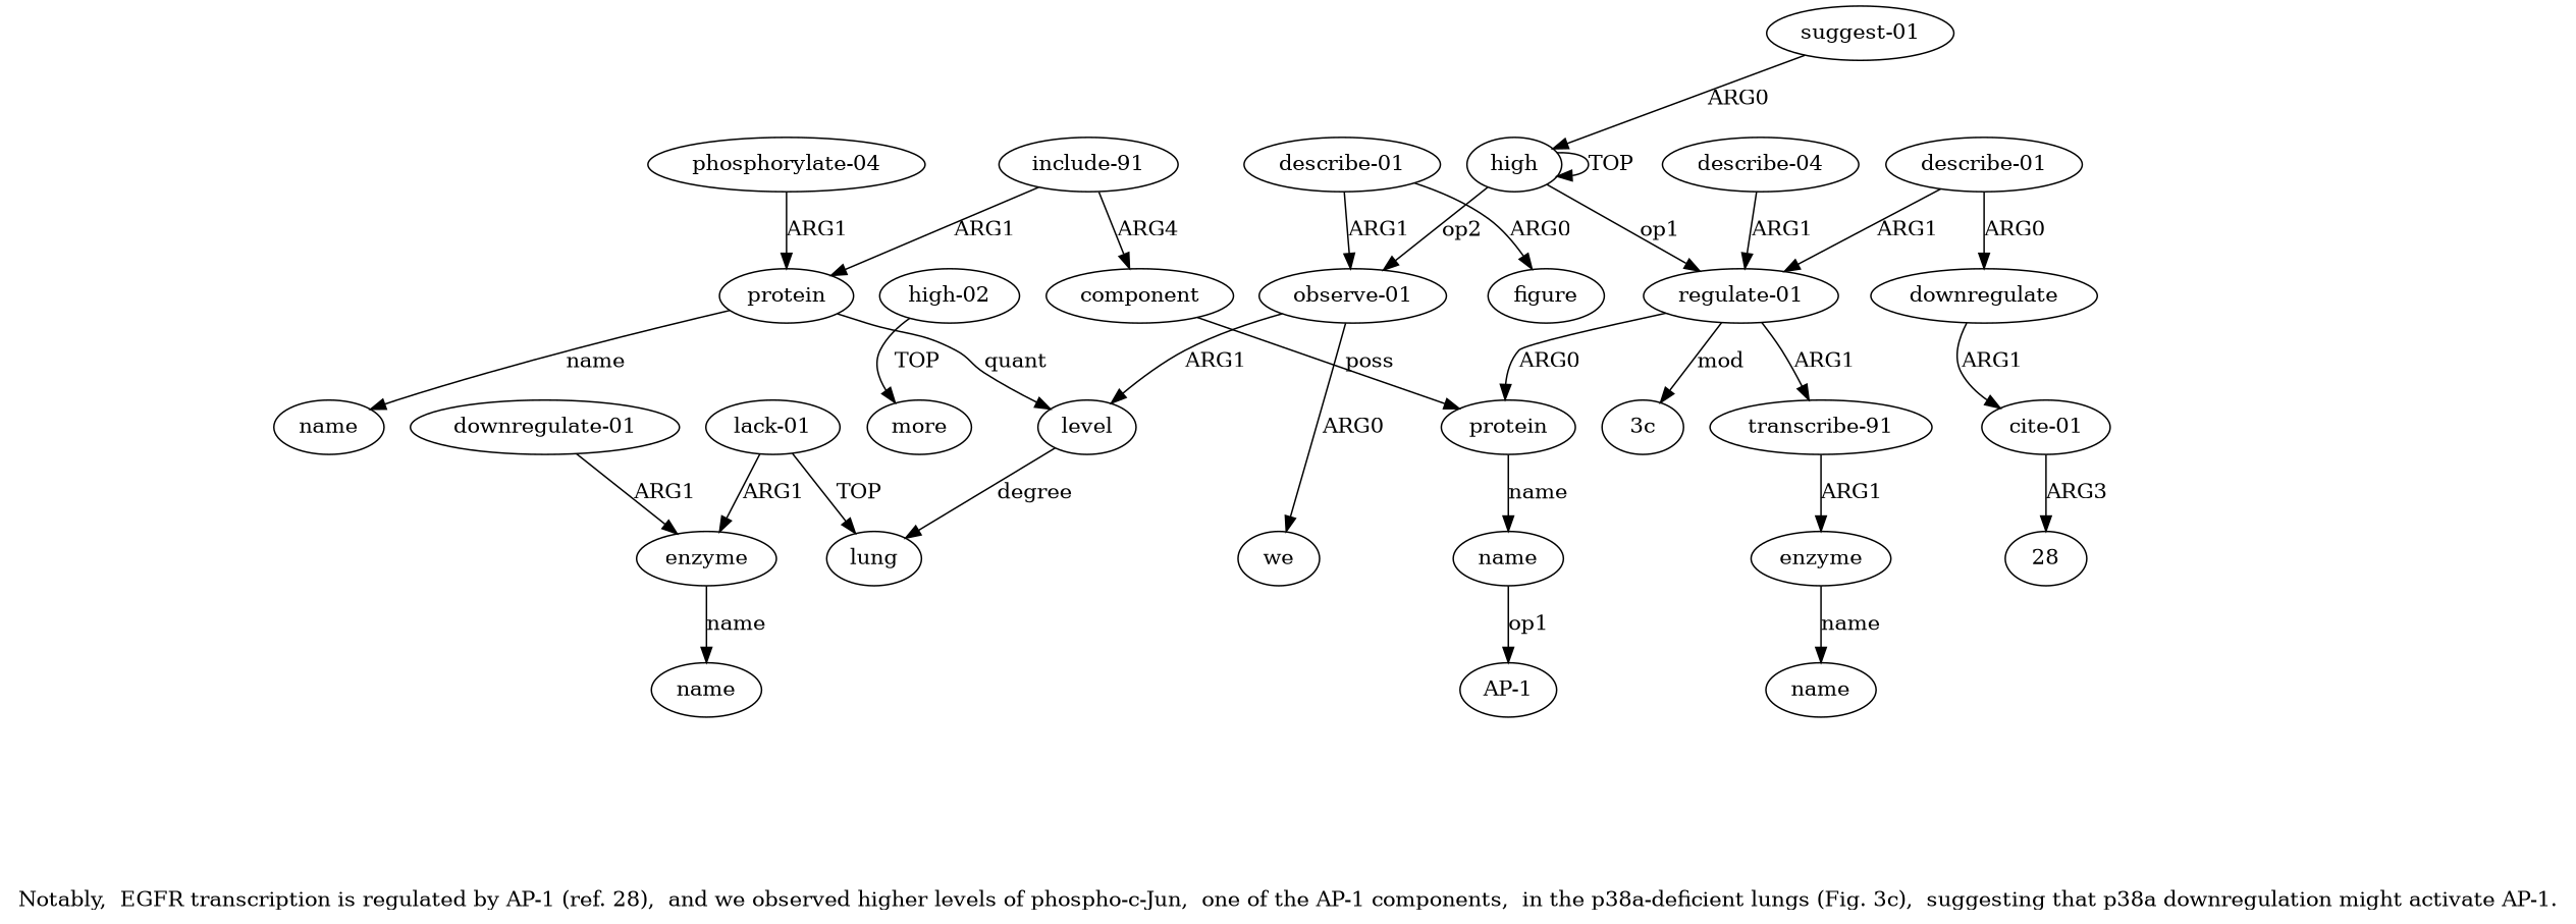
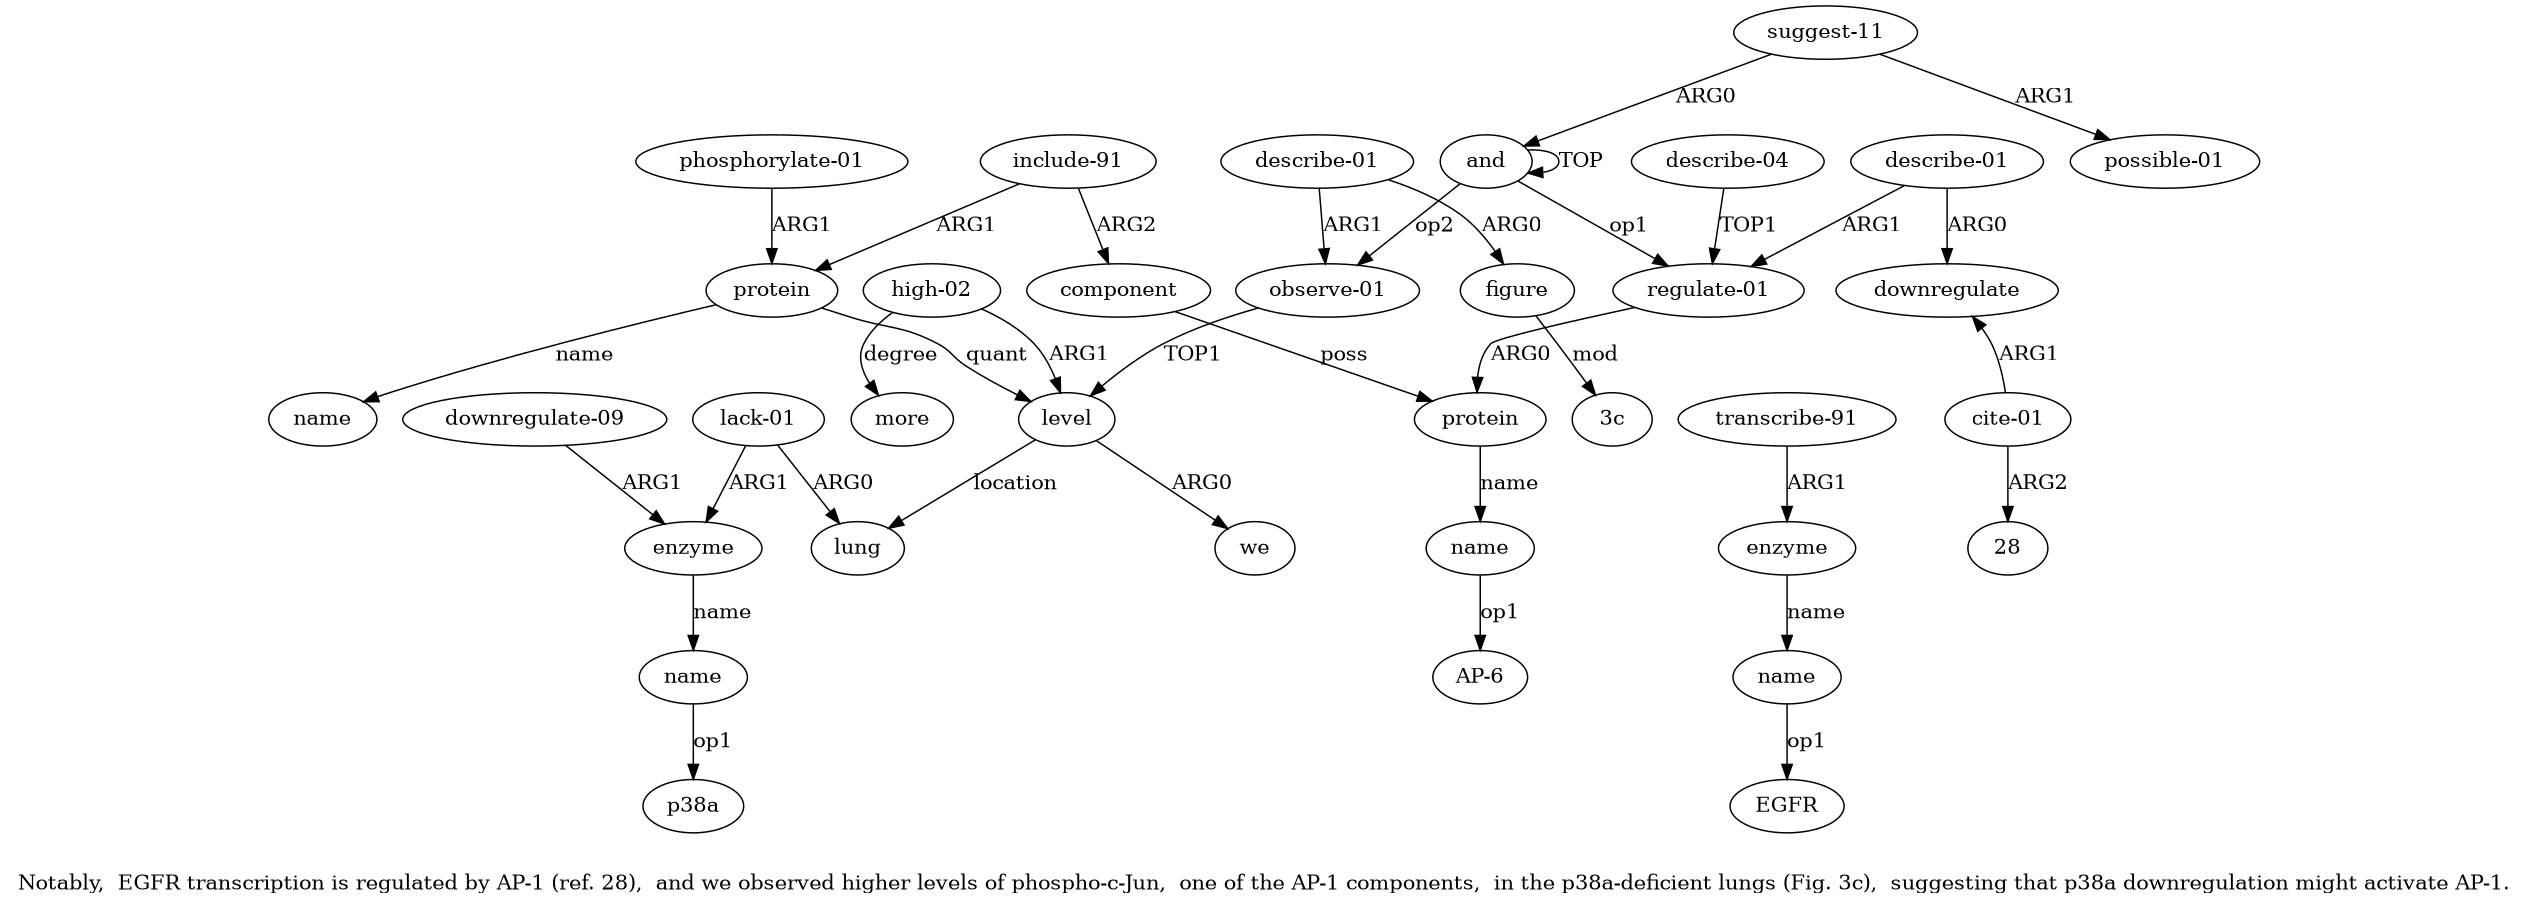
  digraph {
    fontname="DejaVu Serif"
    label="Notably,  EGFR transcription is regulated by AP-1 (ref. 28),  and we observed higher levels of phospho-c-Jun,  one of the AP-1 components,  in the p38a-deficient lungs (Fig. 3c),  suggesting that p38a downregulation might activate AP-1."
    node [color=black fontname="DejaVu Serif" gold_ind=-1 gold_label=name test_ind=-1 test_label=name]
    edge [color=black fontname="DejaVu Serif" gold_label=ARG1 test_label=ARG1]
-   n1 [gold_ind=20 gold_label="phosphorylate-01" label="phosphorylate-04" test_ind=20 test_label="phosphorylate-01"]
+   n1 [gold_ind=20 gold_label="phosphorylate-01" label="phosphorylate-01" test_ind=20 test_label="phosphorylate-01"]
    n2 [gold_ind=16 gold_label=protein label=protein test_ind=16 test_label=protein]
    n3 [gold_ind=13 gold_label=level label=level test_ind=13 test_label=level]
    n4 [gold_ind=17 label=name test_ind=17]
    n5 [gold_ind=21 gold_label=lung label=lung test_ind=21 test_label=lung]
    n6 [gold_ind=22 gold_label="lack-01" label="lack-01" test_ind=22 test_label="lack-01"]
    n7 [gold_ind=23 gold_label=enzyme label=enzyme test_ind=23 test_label=enzyme]
    n8 [gold_ind=24 label=name test_ind=24]
+   n9 [gold_label=p38a label=p38a test_label=p38a]
    n10 [gold_ind=25 gold_label="describe-01" label="describe-01" test_ind=25 test_label="describe-01"]
    n11 [gold_ind=26 gold_label=figure label=figure test_ind=26 test_label=figure]
    n12 [gold_ind=11 gold_label="observe-01" label="observe-01" test_ind=11 test_label="observe-01"]
    n13 [gold_label="3c" label="3c" test_label="3c"]
    n14 [gold_ind=12 gold_label=we label=we test_ind=12 test_label=we]
-   n15 [gold_ind=27 gold_label="suggest-01" label="suggest-01" test_ind=27 test_label="suggest-01"]
-   n17 [gold_ind=0 gold_label=and label=high test_ind=0 test_label=and]
+   n15 [gold_ind=27 gold_label="suggest-01" label="suggest-11" test_ind=27 test_label="suggest-01"]
+   n16 [gold_ind=28 gold_label="possible-01" label="possible-01" test_ind=28 test_label="possible-01"]
+   n17 [gold_ind=0 gold_label=and label=and test_ind=0 test_label=and]
    n18 [gold_ind=1 gold_label="regulate-01" label="regulate-01" test_ind=1 test_label="regulate-01"]
    n19 [gold_ind=2 gold_label=protein label=protein test_ind=2 test_label=protein]
    n20 [gold_ind=4 gold_label="transcribe-01" label="transcribe-91" test_ind=4 test_label="transcribe-01"]
-   n21 [gold_ind=30 gold_label="downregulate-01" label="downregulate-01" test_ind=30 test_label="downregulate-01"]
+   n21 [gold_ind=30 gold_label="downregulate-01" label="downregulate-09" test_ind=30 test_label="downregulate-01"]
    n22 [gold_ind=3 label=name test_ind=3]
-   n23 [gold_label="AP-1" label="AP-1" test_label="AP-1"]
+   n23 [gold_label="AP-1" label="AP-6" test_label="AP-1"]
    n24 [gold_label=28 label=28 test_label=28]
    n25 [gold_ind=15 gold_label=more label=more test_ind=15 test_label=more]
    n26 [gold_ind=14 gold_label="high-02" label="high-02" test_ind=14 test_label="high-02"]
    n27 [gold_ind=10 gold_label="notable-04" label="describe-04" test_ind=10 test_label="notable-04"]
    n28 [gold_ind=5 gold_label=enzyme label=enzyme test_ind=5 test_label=enzyme]
    n29 [gold_ind=19 gold_label=component label=component test_ind=19 test_label=component]
    n30 [gold_ind=18 gold_label="include-91" label="include-91" test_ind=18 test_label="include-91"]
    n31 [gold_ind=6 label=name test_ind=6]
+   n32 [gold_label=EGFR label=EGFR test_label=EGFR]
    n33 [gold_ind=7 gold_label="describe-01" label="describe-01" test_ind=7 test_label="describe-01"]
    n34 [gold_ind=8 gold_label=publication label=downregulate test_ind=8 test_label=publication]
    n35 [gold_ind=9 gold_label="cite-01" label="cite-01" test_ind=9 test_label="cite-01"]
    n1 -> n2 [label=ARG1]
    n2 -> n3 [gold_label=quant label=quant test_label=quant]
    n2 -> n4 [gold_label=name label=name test_label=name]
-   n3 -> n5 [gold_label=location label=degree test_label=location]
-   n6 -> n5 [gold_label=ARG0 label=TOP test_label=ARG0]
+   n3 -> n5 [gold_label=location label=location test_label=location]
+   n6 -> n5 [gold_label=ARG0 label=ARG0 test_label=ARG0]
    n6 -> n7 [label=ARG1]
    n7 -> n8 [gold_label=name label=name test_label=name]
+   n8 -> n9 [gold_label=op1 label=op1 test_label=op1]
    n10 -> n11 [gold_label=ARG0 label=ARG0 test_label=ARG0]
    n10 -> n12 [label=ARG1]
-   n18 -> n13 [gold_label=mod label=mod test_label=mod]
-   n12 -> n3 [label=ARG1]
-   n12 -> n14 [gold_label=ARG0 label=ARG0 test_label=ARG0]
+   n11 -> n13 [gold_label=mod label=mod test_label=mod]
+   n12 -> n3 [label=TOP1]
+   n3 -> n14 [gold_label=ARG0 label=ARG0 test_label=ARG0]
+   n15 -> n16 [label=ARG1]
    n15 -> n17 [gold_label=ARG0 label=ARG0 test_label=ARG0]
    n17 -> n12 [gold_label=op2 label=op2 test_label=op2]
    n17 -> n17 [gold_label=TOP label=TOP test_label=TOP]
    n17 -> n18 [gold_label=op1 label=op1 test_label=op1]
    n18 -> n19 [gold_label=ARG0 label=ARG0 test_label=ARG0]
-   n18 -> n20 [label=ARG1]
    n19 -> n22 [gold_label=name label=name test_label=name]
    n20 -> n28 [label=ARG1]
    n21 -> n7 [label=ARG1]
    n22 -> n23 [gold_label=op1 label=op1 test_label=op1]
-   n26 -> n25 [gold_label=degree label=TOP test_label=degree]
-   n27 -> n18 [label=ARG1]
+   n26 -> n3 [label=ARG1]
+   n26 -> n25 [gold_label=degree label=degree test_label=degree]
+   n27 -> n18 [label=TOP1]
    n28 -> n31 [gold_label=name label=name test_label=name]
    n29 -> n19 [gold_label=poss label=poss test_label=poss]
    n30 -> n2 [label=ARG1]
-   n30 -> n29 [gold_label=ARG2 label=ARG4 test_label=ARG2]
+   n30 -> n29 [gold_label=ARG2 label=ARG2 test_label=ARG2]
+   n31 -> n32 [gold_label=op1 label=op1 test_label=op1]
    n33 -> n18 [label=ARG1]
    n33 -> n34 [gold_label=ARG0 label=ARG0 test_label=ARG0]
-   n35 -> n24 [gold_label=ARG2 label=ARG3 test_label=ARG2]
-   n34 -> n35 [label=ARG1]
+   n35 -> n24 [gold_label=ARG2 label=ARG2 test_label=ARG2]
+   n35 -> n34 [label=ARG1]
  }
